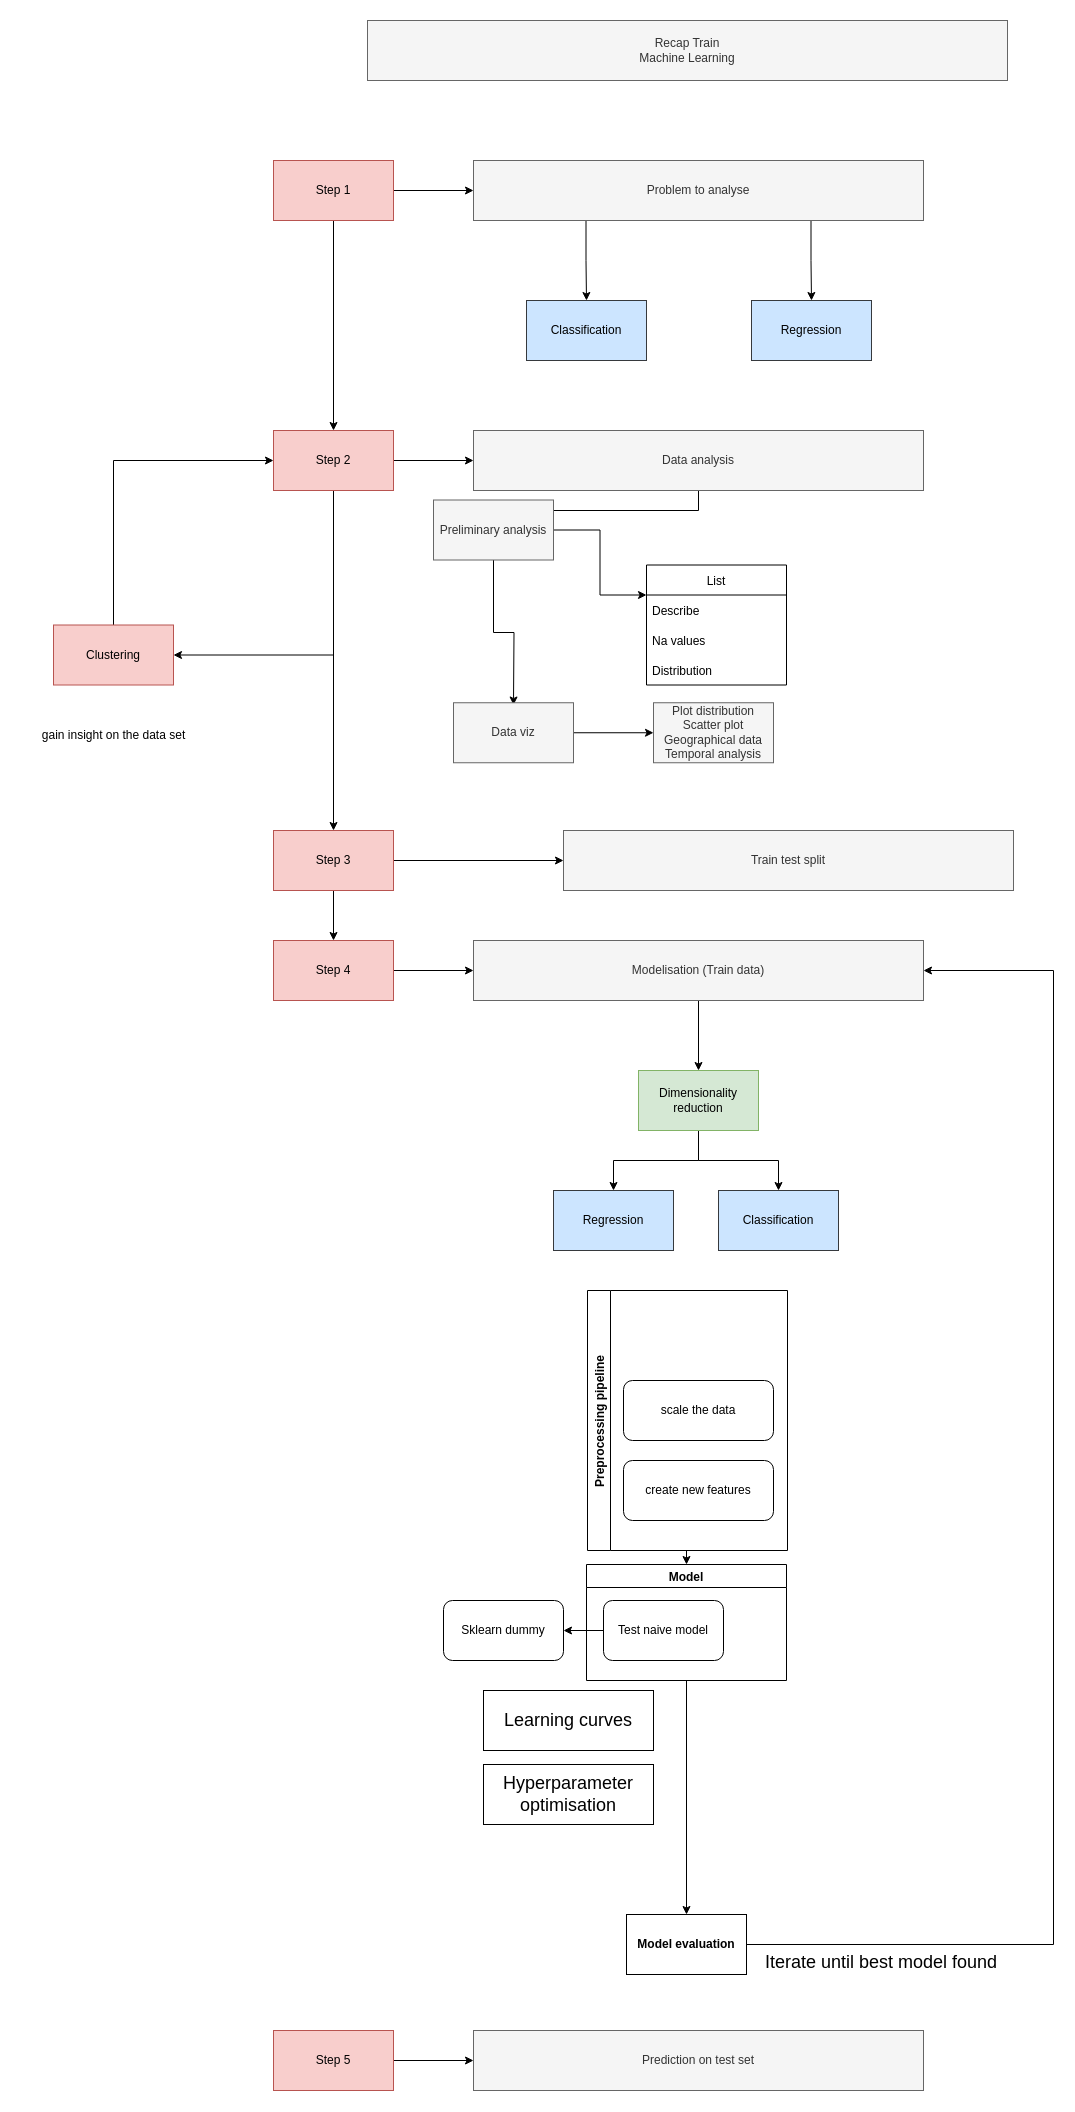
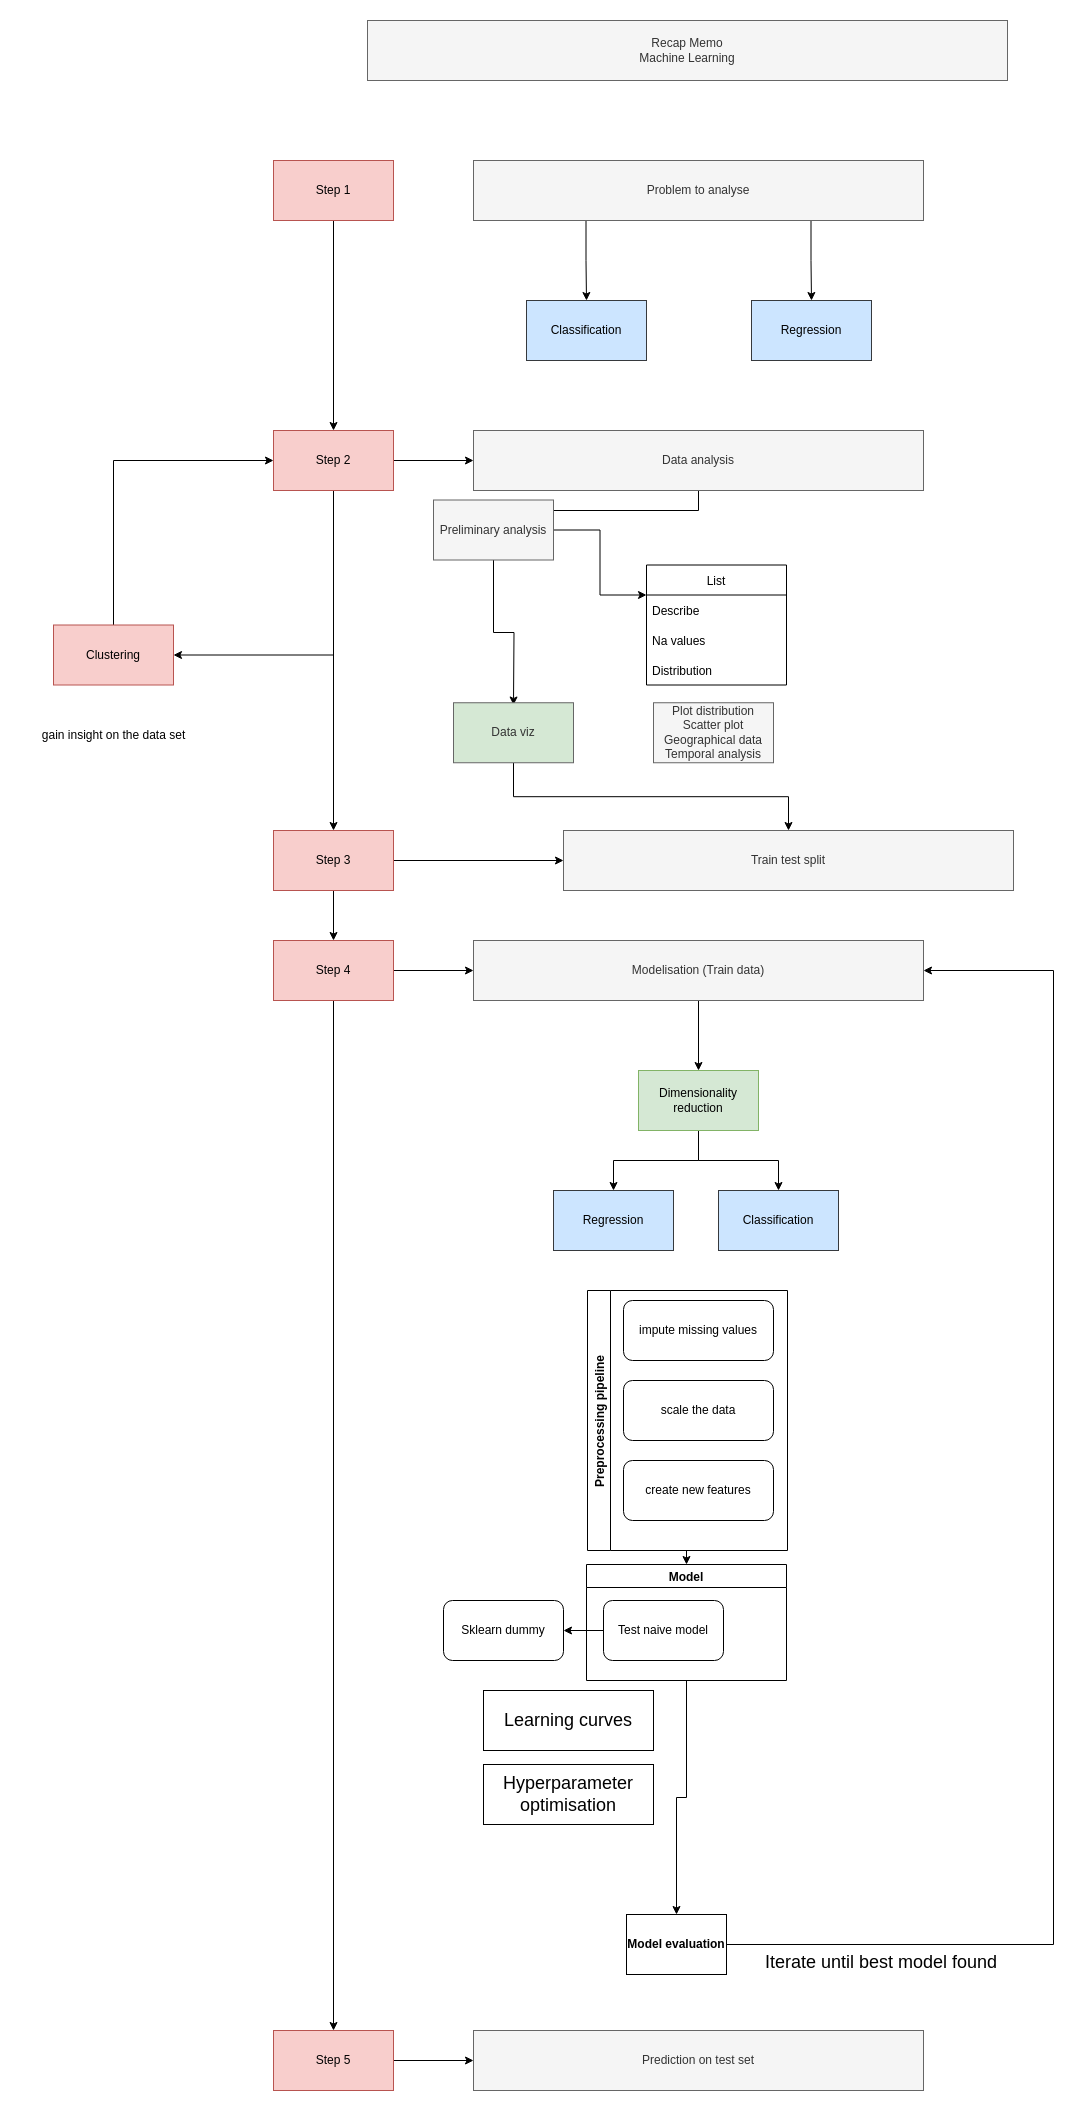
  <mxCell id="0" />
  <mxCell id="1" parent="0" />
- <mxCell id="2" value="Recap Train&lt;br&gt; Machine Learning" style="rounded=0;whiteSpace=wrap;html=1;fillColor=#f5f5f5;strokeColor=#666666;fontColor=#333333;" vertex="1" parent="1"><mxGeometry x="367" y="20" width="640" height="60" as="geometry" /></mxCell>
- <mxCell id="3" value="" style="edgeStyle=orthogonalEdgeStyle;rounded=0;orthogonalLoop=1;jettySize=auto;html=1;" edge="1" parent="1" source="5" target="8"><mxGeometry relative="1" as="geometry" /></mxCell>
+ <mxCell id="2" value="Recap Memo&lt;br&gt; Machine Learning" style="rounded=0;whiteSpace=wrap;html=1;fillColor=#f5f5f5;strokeColor=#666666;fontColor=#333333;" vertex="1" parent="1"><mxGeometry x="367" y="20" width="640" height="60" as="geometry" /></mxCell>
  <mxCell id="4" value="" style="edgeStyle=orthogonalEdgeStyle;rounded=0;orthogonalLoop=1;jettySize=auto;html=1;entryX=0.5;entryY=0;entryDx=0;entryDy=0;" edge="1" parent="1" source="5" target="14"><mxGeometry relative="1" as="geometry"><mxPoint x="333" y="300" as="targetPoint" /></mxGeometry></mxCell>
  <mxCell id="5" value="Step 1 " style="rounded=0;whiteSpace=wrap;html=1;fillColor=#f8cecc;strokeColor=#b85450;" vertex="1" parent="1"><mxGeometry y="160" width="120" height="60" as="geometry" x="273" /></mxCell>
  <mxCell id="6" style="edgeStyle=orthogonalEdgeStyle;rounded=0;orthogonalLoop=1;jettySize=auto;html=1;exitX=0.25;exitY=1;exitDx=0;exitDy=0;entryX=0.5;entryY=0;entryDx=0;entryDy=0;" edge="1" parent="1" source="8" target="10"><mxGeometry relative="1" as="geometry"><mxPoint x="533" y="300" as="targetPoint" /></mxGeometry></mxCell>
  <mxCell id="7" style="edgeStyle=orthogonalEdgeStyle;rounded=0;orthogonalLoop=1;jettySize=auto;html=1;exitX=0.75;exitY=1;exitDx=0;exitDy=0;entryX=0.5;entryY=0;entryDx=0;entryDy=0;" edge="1" parent="1" source="8" target="9"><mxGeometry relative="1" as="geometry" /></mxCell>
  <mxCell id="8" value="Problem to analyse" style="rounded=0;whiteSpace=wrap;html=1;fillColor=#f5f5f5;fontColor=#333333;strokeColor=#666666;" vertex="1" parent="1"><mxGeometry x="473" y="160" width="450" height="60" as="geometry" /></mxCell>
  <mxCell id="9" value="Regression " style="whiteSpace=wrap;html=1;rounded=0;fillColor=#cce5ff;strokeColor=#36393d;" vertex="1" parent="1"><mxGeometry x="751" y="300" width="120" height="60" as="geometry" /></mxCell>
  <mxCell id="10" value="Classification" style="whiteSpace=wrap;html=1;rounded=0;fillColor=#cce5ff;strokeColor=#36393d;" vertex="1" parent="1"><mxGeometry x="526" y="300" width="120" height="60" as="geometry" /></mxCell>
  <mxCell id="11" style="edgeStyle=orthogonalEdgeStyle;rounded=0;orthogonalLoop=1;jettySize=auto;html=1;exitX=0.5;exitY=1;exitDx=0;exitDy=0;entryX=0.5;entryY=0;entryDx=0;entryDy=0;entryPerimeter=0;" edge="1" parent="1" source="14" target="36"><mxGeometry relative="1" as="geometry" /></mxCell>
  <mxCell id="12" value="" style="edgeStyle=orthogonalEdgeStyle;rounded=0;orthogonalLoop=1;jettySize=auto;html=1;" edge="1" parent="1" source="14" target="16"><mxGeometry relative="1" as="geometry" /></mxCell>
  <mxCell id="13" style="edgeStyle=orthogonalEdgeStyle;rounded=0;orthogonalLoop=1;jettySize=auto;html=1;exitX=0.5;exitY=1;exitDx=0;exitDy=0;entryX=1;entryY=0.5;entryDx=0;entryDy=0;" edge="1" parent="1" source="14" target="39"><mxGeometry relative="1" as="geometry" /></mxCell>
  <mxCell id="14" value="Step 2 " style="rounded=0;whiteSpace=wrap;html=1;fillColor=#f8cecc;strokeColor=#b85450;" vertex="1" parent="1"><mxGeometry y="430" width="120" height="60" as="geometry" x="273" /></mxCell>
  <mxCell id="15" value="" style="edgeStyle=orthogonalEdgeStyle;rounded=0;orthogonalLoop=1;jettySize=auto;html=1;" edge="1" parent="1" source="16" target="19"><mxGeometry relative="1" as="geometry" /></mxCell>
  <mxCell id="16" value="&lt;div&gt;Data analysis&lt;br&gt;&lt;/div&gt;" style="rounded=0;whiteSpace=wrap;html=1;fillColor=#f5f5f5;fontColor=#333333;strokeColor=#666666;" vertex="1" parent="1"><mxGeometry x="473" y="430" width="450" height="60" as="geometry" /></mxCell>
  <mxCell id="17" style="edgeStyle=orthogonalEdgeStyle;rounded=0;orthogonalLoop=1;jettySize=auto;html=1;exitX=1;exitY=0.5;exitDx=0;exitDy=0;entryX=0;entryY=0.25;entryDx=0;entryDy=0;" edge="1" parent="1" source="19" target="20"><mxGeometry relative="1" as="geometry" /></mxCell>
  <mxCell id="18" value="" style="edgeStyle=orthogonalEdgeStyle;rounded=0;orthogonalLoop=1;jettySize=auto;html=1;" edge="1" parent="1" source="19"><mxGeometry relative="1" as="geometry"><mxPoint x="513" y="704.5" as="targetPoint" /></mxGeometry></mxCell>
  <mxCell id="19" value="Preliminary analysis" style="whiteSpace=wrap;html=1;fillColor=#f5f5f5;strokeColor=#666666;fontColor=#333333;rounded=0;" vertex="1" parent="1"><mxGeometry x="433" y="499.5" width="120" height="60" as="geometry" /></mxCell>
  <mxCell id="20" value="List" style="swimlane;fontStyle=0;childLayout=stackLayout;horizontal=1;startSize=30;horizontalStack=0;resizeParent=1;resizeParentMax=0;resizeLast=0;collapsible=1;marginBottom=0;" vertex="1" parent="1"><mxGeometry x="646" y="564.5" width="140" height="120" as="geometry"><mxRectangle x="365" y="554.5" width="50" height="30" as="alternateBounds" /></mxGeometry></mxCell>
  <mxCell id="21" value="Describe" style="text;strokeColor=none;fillColor=none;align=left;verticalAlign=middle;spacingLeft=4;spacingRight=4;overflow=hidden;points=[[0,0.5],[1,0.5]];portConstraint=eastwest;rotatable=0;" vertex="1" parent="20"><mxGeometry y="30" width="140" height="30" as="geometry" /></mxCell>
  <mxCell id="22" value="Na values" style="text;strokeColor=none;fillColor=none;align=left;verticalAlign=middle;spacingLeft=4;spacingRight=4;overflow=hidden;points=[[0,0.5],[1,0.5]];portConstraint=eastwest;rotatable=0;" vertex="1" parent="20"><mxGeometry y="60" width="140" height="30" as="geometry" /></mxCell>
  <mxCell id="23" value="Distribution" style="text;strokeColor=none;fillColor=none;align=left;verticalAlign=middle;spacingLeft=4;spacingRight=4;overflow=hidden;points=[[0,0.5],[1,0.5]];portConstraint=eastwest;rotatable=0;" vertex="1" parent="20"><mxGeometry y="90" width="140" height="30" as="geometry" /></mxCell>
  <mxCell id="24" style="edgeStyle=orthogonalEdgeStyle;rounded=0;orthogonalLoop=1;jettySize=auto;html=1;exitX=1;exitY=0.5;exitDx=0;exitDy=0;entryX=0;entryY=0.5;entryDx=0;entryDy=0;" edge="1" parent="1" source="26" target="28"><mxGeometry relative="1" as="geometry" /></mxCell>
+ <mxCell id="25" style="edgeStyle=orthogonalEdgeStyle;rounded=0;orthogonalLoop=1;jettySize=auto;html=1;exitX=0.5;exitY=1;exitDx=0;exitDy=0;entryX=0.5;entryY=0;entryDx=0;entryDy=0;fontSize=18;" edge="1" parent="1" source="26" target="58"><mxGeometry relative="1" as="geometry" /></mxCell>
  <mxCell id="26" value="Step 4 " style="rounded=0;whiteSpace=wrap;html=1;fillColor=#f8cecc;strokeColor=#b85450;" vertex="1" parent="1"><mxGeometry y="940" width="120" height="60" as="geometry" x="273" /></mxCell>
  <mxCell id="27" style="edgeStyle=orthogonalEdgeStyle;rounded=0;orthogonalLoop=1;jettySize=auto;html=1;exitX=0.5;exitY=1;exitDx=0;exitDy=0;entryX=0.5;entryY=0;entryDx=0;entryDy=0;" edge="1" parent="1" source="28" target="33"><mxGeometry relative="1" as="geometry" /></mxCell>
  <mxCell id="28" value="Modelisation (Train data)" style="rounded=0;whiteSpace=wrap;html=1;fillColor=#f5f5f5;fontColor=#333333;strokeColor=#666666;" vertex="1" parent="1"><mxGeometry x="473" y="940" width="450" height="60" as="geometry" /></mxCell>
  <mxCell id="29" value="Regression " style="whiteSpace=wrap;html=1;rounded=0;fillColor=#cce5ff;strokeColor=#36393d;" vertex="1" parent="1"><mxGeometry x="553" y="1190" width="120" height="60" as="geometry" /></mxCell>
  <mxCell id="30" value="Classification" style="whiteSpace=wrap;html=1;rounded=0;fillColor=#cce5ff;strokeColor=#36393d;" vertex="1" parent="1"><mxGeometry x="718" y="1190" width="120" height="60" as="geometry" /></mxCell>
  <mxCell id="31" style="edgeStyle=orthogonalEdgeStyle;rounded=0;orthogonalLoop=1;jettySize=auto;html=1;exitX=0.5;exitY=1;exitDx=0;exitDy=0;entryX=0.5;entryY=0;entryDx=0;entryDy=0;" edge="1" parent="1" source="33" target="29"><mxGeometry relative="1" as="geometry" /></mxCell>
  <mxCell id="32" style="edgeStyle=orthogonalEdgeStyle;rounded=0;orthogonalLoop=1;jettySize=auto;html=1;exitX=0.5;exitY=1;exitDx=0;exitDy=0;entryX=0.5;entryY=0;entryDx=0;entryDy=0;" edge="1" parent="1" source="33" target="30"><mxGeometry relative="1" as="geometry" /></mxCell>
  <mxCell id="33" value="Dimensionality reduction" style="rounded=0;whiteSpace=wrap;html=1;fillColor=#d5e8d4;strokeColor=#82b366;" vertex="1" parent="1"><mxGeometry x="638" y="1070" width="120" height="60" as="geometry" /></mxCell>
  <mxCell id="34" style="edgeStyle=orthogonalEdgeStyle;rounded=0;orthogonalLoop=1;jettySize=auto;html=1;exitX=0.5;exitY=1;exitDx=0;exitDy=0;entryX=0.5;entryY=0;entryDx=0;entryDy=0;" edge="1" parent="1" source="36" target="26"><mxGeometry relative="1" as="geometry" /></mxCell>
  <mxCell id="35" value="" style="edgeStyle=orthogonalEdgeStyle;rounded=0;orthogonalLoop=1;jettySize=auto;html=1;" edge="1" parent="1" source="36" target="37"><mxGeometry relative="1" as="geometry" /></mxCell>
  <mxCell id="36" value="Step 3 " style="rounded=0;whiteSpace=wrap;html=1;fillColor=#f8cecc;strokeColor=#b85450;" vertex="1" parent="1"><mxGeometry y="830" width="120" height="60" as="geometry" x="273" /></mxCell>
  <mxCell id="37" value="Train test split" style="rounded=0;whiteSpace=wrap;html=1;fillColor=#f5f5f5;strokeColor=#666666;fontColor=#333333;" vertex="1" parent="1"><mxGeometry x="563" y="830" width="450" height="60" as="geometry" /></mxCell>
  <mxCell id="38" style="edgeStyle=orthogonalEdgeStyle;rounded=0;orthogonalLoop=1;jettySize=auto;html=1;exitX=0.5;exitY=0;exitDx=0;exitDy=0;entryX=0;entryY=0.5;entryDx=0;entryDy=0;" edge="1" parent="1" source="39" target="14"><mxGeometry relative="1" as="geometry" /></mxCell>
  <mxCell id="39" value="Clustering" style="rounded=0;whiteSpace=wrap;html=1;fillColor=#f8cecc;strokeColor=#b85450;" vertex="1" parent="1"><mxGeometry x="53" y="624.5" width="120" height="60" as="geometry" /></mxCell>
  <mxCell id="40" value="&lt;div&gt;gain insight on the data set&lt;/div&gt;" style="text;html=1;strokeColor=none;fillColor=none;align=center;verticalAlign=middle;whiteSpace=wrap;rounded=0;" vertex="1" parent="1"><mxGeometry x="20.5" y="702.25" width="185" height="64.5" as="geometry" /></mxCell>
+ <mxCell id="41" value="impute missing values" style="rounded=1;whiteSpace=wrap;html=1;" vertex="1" parent="1"><mxGeometry x="623" y="1300" width="150" height="60" as="geometry" /></mxCell>
  <mxCell id="42" value="create new features" style="rounded=1;whiteSpace=wrap;html=1;" vertex="1" parent="1"><mxGeometry x="623" y="1460" width="150" height="60" as="geometry" /></mxCell>
- <mxCell id="43" value="" style="edgeStyle=orthogonalEdgeStyle;rounded=0;orthogonalLoop=1;jettySize=auto;html=1;" edge="1" parent="1" source="44" target="45"><mxGeometry relative="1" as="geometry" /></mxCell>
- <mxCell id="44" value="Data viz" style="whiteSpace=wrap;html=1;fillColor=#f5f5f5;strokeColor=#666666;fontColor=#333333;rounded=0;" vertex="1" parent="1"><mxGeometry x="453" y="702.25" width="120" height="60" as="geometry" /></mxCell>
+ <mxCell id="43" value="" style="edgeStyle=orthogonalEdgeStyle;rounded=0;orthogonalLoop=1;jettySize=auto;html=1;" edge="1" parent="1" source="44" target="37"><mxGeometry relative="1" as="geometry" /></mxCell>
+ <mxCell id="44" value="Data viz" style="whiteSpace=wrap;html=1;fillColor=#d5e8d4;strokeColor=#666666;fontColor=#333333;rounded=0;" vertex="1" parent="1"><mxGeometry x="453" y="702.25" width="120" height="60" as="geometry" /></mxCell>
  <mxCell id="45" value="&lt;div&gt;Plot distribution&lt;/div&gt;&lt;div&gt;Scatter plot&lt;/div&gt;&lt;div&gt;Geographical data&lt;/div&gt;&lt;div&gt;Temporal analysis&lt;br&gt;&lt;/div&gt;" style="whiteSpace=wrap;html=1;fillColor=#f5f5f5;strokeColor=#666666;fontColor=#333333;rounded=0;" vertex="1" parent="1"><mxGeometry x="653" y="702.25" width="120" height="60" as="geometry" /></mxCell>
  <mxCell id="46" style="edgeStyle=orthogonalEdgeStyle;rounded=0;orthogonalLoop=1;jettySize=auto;html=1;exitX=0.5;exitY=1;exitDx=0;exitDy=0;entryX=0.5;entryY=0;entryDx=0;entryDy=0;fontSize=18;" edge="1" parent="1" source="47" target="50"><mxGeometry relative="1" as="geometry" /></mxCell>
  <mxCell id="47" value="Preprocessing pipeline" style="swimlane;horizontal=0;" vertex="1" parent="1"><mxGeometry x="587" y="1290" width="200" height="260" as="geometry" /></mxCell>
  <mxCell id="48" value="scale the data" style="rounded=1;whiteSpace=wrap;html=1;" vertex="1" parent="47"><mxGeometry x="36" y="90" width="150" height="60" as="geometry" /></mxCell>
  <mxCell id="49" value="" style="edgeStyle=orthogonalEdgeStyle;rounded=0;orthogonalLoop=1;jettySize=auto;html=1;" edge="1" parent="1" source="50" target="55"><mxGeometry relative="1" as="geometry" /></mxCell>
  <mxCell id="50" value="Model" style="swimlane;" vertex="1" parent="1"><mxGeometry x="586" y="1564" width="200" height="116" as="geometry" /></mxCell>
  <mxCell id="51" value="Test naive model" style="rounded=1;whiteSpace=wrap;html=1;" vertex="1" parent="50"><mxGeometry x="17" y="36" width="120" height="60" as="geometry" /></mxCell>
  <mxCell id="52" value="Sklearn dummy" style="rounded=1;whiteSpace=wrap;html=1;" vertex="1" parent="1"><mxGeometry x="443" y="1600" width="120" height="60" as="geometry" /></mxCell>
  <mxCell id="53" style="edgeStyle=orthogonalEdgeStyle;rounded=0;orthogonalLoop=1;jettySize=auto;html=1;exitX=0;exitY=0.5;exitDx=0;exitDy=0;entryX=1;entryY=0.5;entryDx=0;entryDy=0;" edge="1" parent="1" source="51" target="52"><mxGeometry relative="1" as="geometry" /></mxCell>
  <mxCell id="54" style="edgeStyle=orthogonalEdgeStyle;rounded=0;orthogonalLoop=1;jettySize=auto;html=1;exitX=1;exitY=0.5;exitDx=0;exitDy=0;entryX=1;entryY=0.5;entryDx=0;entryDy=0;" edge="1" parent="1" source="55" target="28"><mxGeometry relative="1" as="geometry"><Array as="points"><mxPoint x="1053" y="1944" /><mxPoint x="1053" y="970" /></Array></mxGeometry></mxCell>
- <mxCell id="55" value="Model evaluation " style="whiteSpace=wrap;html=1;fontStyle=1;startSize=23;" vertex="1" parent="1"><mxGeometry x="626" y="1914" width="120" height="60" as="geometry" /></mxCell>
+ <mxCell id="55" value="Model evaluation " style="whiteSpace=wrap;html=1;fontStyle=1;startSize=23;" vertex="1" parent="1"><mxGeometry x="626" y="1914" width="100" height="60" as="geometry" /></mxCell>
  <mxCell id="56" value="&lt;font style=&quot;font-size: 18px;&quot;&gt;Iterate until best model found&lt;/font&gt;" style="text;html=1;strokeColor=none;fillColor=none;align=center;verticalAlign=middle;whiteSpace=wrap;rounded=0;" vertex="1" parent="1"><mxGeometry x="761" y="1935" width="240" height="54" as="geometry" /></mxCell>
  <mxCell id="57" style="edgeStyle=orthogonalEdgeStyle;rounded=0;orthogonalLoop=1;jettySize=auto;html=1;exitX=1;exitY=0.5;exitDx=0;exitDy=0;fontSize=18;" edge="1" parent="1" source="58" target="59"><mxGeometry relative="1" as="geometry" /></mxCell>
  <mxCell id="58" value="Step 5 " style="rounded=0;whiteSpace=wrap;html=1;fillColor=#f8cecc;strokeColor=#b85450;" vertex="1" parent="1"><mxGeometry y="2030" width="120" height="60" as="geometry" x="273" /></mxCell>
  <mxCell id="59" value="Prediction on test set" style="rounded=0;whiteSpace=wrap;html=1;fillColor=#f5f5f5;fontColor=#333333;strokeColor=#666666;" vertex="1" parent="1"><mxGeometry x="473" y="2030" width="450" height="60" as="geometry" /></mxCell>
  <mxCell id="60" value="Hyperparameter optimisation" style="rounded=0;whiteSpace=wrap;html=1;fontSize=18;" vertex="1" parent="1"><mxGeometry x="483" y="1764" width="170" height="60" as="geometry" /></mxCell>
  <mxCell id="61" value="Learning curves" style="rounded=0;whiteSpace=wrap;html=1;fontSize=18;" vertex="1" parent="1"><mxGeometry x="483" y="1690" width="170" height="60" as="geometry" /></mxCell>
